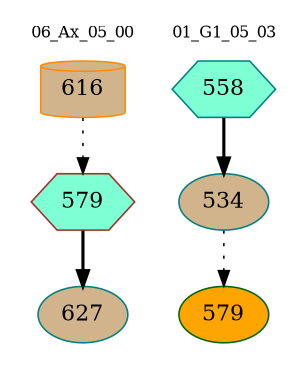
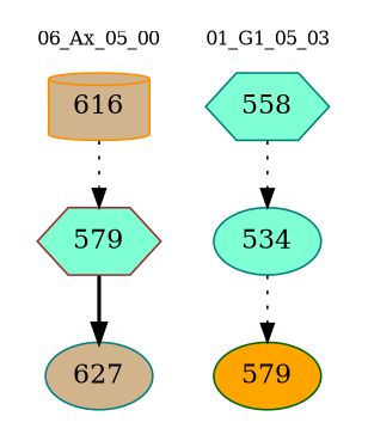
  digraph {
    node [color=teal fillcolor=tan shape=ellipse style=filled]
    edge [color=black style=dotted]
    n1 [color=darkorange label=616 shape=cylinder]
    n2 [color=brown fillcolor=aquamarine label=579 shape=hexagon]
    n3 [label=627]
    n4 [fillcolor=aquamarine label=558 shape=hexagon]
-   n5 [label=534]
+   n5 [fillcolor=aquamarine label=534]
    n6 [color=darkgreen fillcolor=orange label=579]
    subgraph cluster_1 {
      color=white
      fontsize=10
      label="06_Ax_05_00"
      n1
      n2
      n3
    }
    subgraph cluster_2 {
      color=white
      fontsize=10
      label="01_G1_05_03"
      n4
      n5
      n6
    }
    n1 -> n2
    n2 -> n3 [style=bold]
-   n4 -> n5 [style=bold]
+   n4 -> n5
    n5 -> n6
  }
